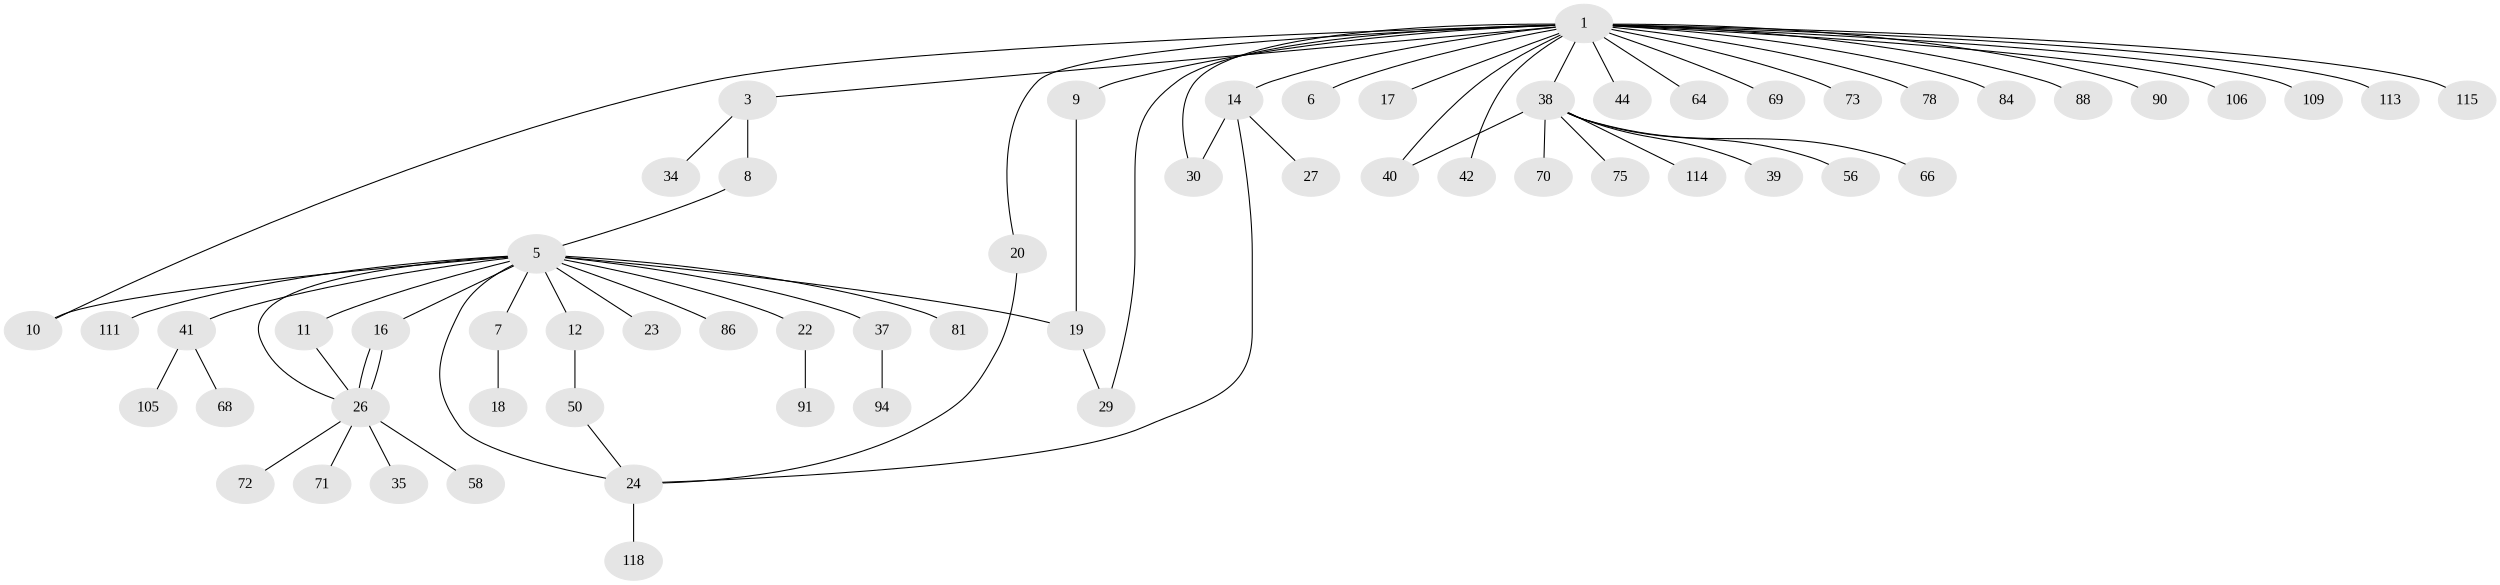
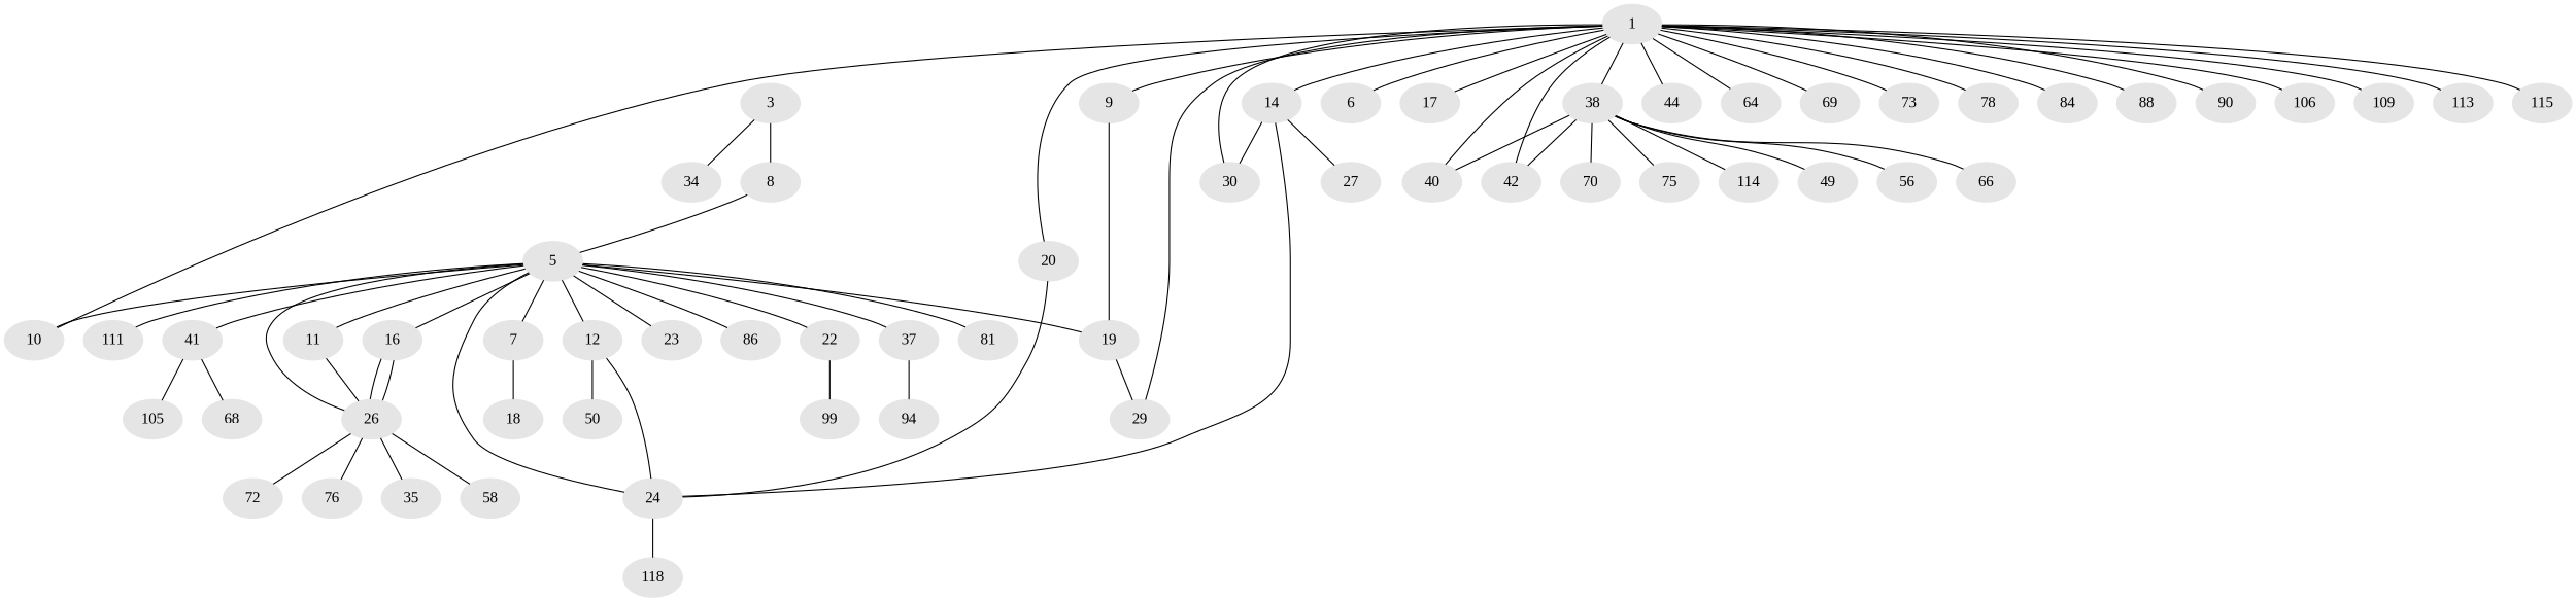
  graph {
    fontname="Liberation Serif"
    node [color=gray90 fontname="Liberation Serif" style=filled]
    edge [fontname="Liberation Serif"]
    1 [super="+2+74"]
    3 [super="+51+49"]
    6
    9 [super="+13+103+116+31+25+57+20"]
    10
    14 [super="+59+80+99"]
    17 [super="+92+53"]
    n8 [label=20]
    29
    30 [super="+32"]
    38
    40 [super="+95+85"]
    42 [super="+52"]
    44
    64
    69 [super="+93"]
    73 [super="+77"]
    78
    84
    88
    90
    106
    109
    113
    115
    8
    34 [super="+89+55"]
    19
    24 [super="+79+45+28"]
    27
-   39
+   39 [label=49]
    56
    66
    70 [super="+87"]
    75
    114
    5 [super="+33+15"]
    7 [super="+108"]
    11
    12 [super="+43"]
    16
    22
    23
    26
    n45 [label=86]
    37 [super="+48"]
    41
    81
    111
    18
    50 [super="+54"]
-   91 [super="+119"]
+   91 [super="+119" label=99]
    118
    35
    58
    72
-   76 [label=71]
+   76
    94
    68
    105
-   1 -- 3
    1 -- 6
    1 -- 9 [weight=2]
    1 -- 10
    1 -- 14
    1 -- 17
    1 -- n8
    1 -- 29
    1 -- 30
    1 -- 38
    1 -- 40
    1 -- 42
    1 -- 44
    1 -- 64
    1 -- 69 [weight=2]
    1 -- 73
    1 -- 78
    1 -- 84
    1 -- 88
    1 -- 90
    1 -- 106
    1 -- 109
    1 -- 113
    1 -- 115
    3 -- 8
    3 -- 34
    9 -- 19
    14 -- 30
    14 -- 24
    14 -- 27
    n8 -- 24
    38 -- 40
+   38 -- 42
    38 -- 39
    38 -- 56
    38 -- 66
    38 -- 70
    38 -- 75
    38 -- 114
    8 -- 5
    19 -- 29
    24 -- 118
    5 -- 10
    5 -- 19
    5 -- 24
    5 -- 7
    5 -- 11
    5 -- 12
    5 -- 16
    5 -- 22
    5 -- 23
    5 -- 26
    5 -- n45
    5 -- 37
    5 -- 41
    5 -- 81
    5 -- 111
    7 -- 18
    11 -- 26
-   50 -- 24
+   12 -- 24
    12 -- 50
    16 -- 26
    16 -- 26
    22 -- 91
    26 -- 35
    26 -- 58
    26 -- 72
    26 -- 76
    37 -- 94
    41 -- 68
    41 -- 105
  }
